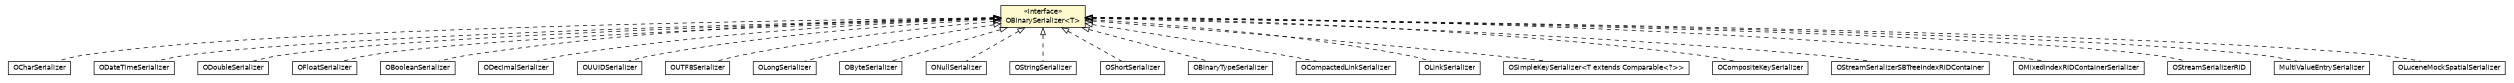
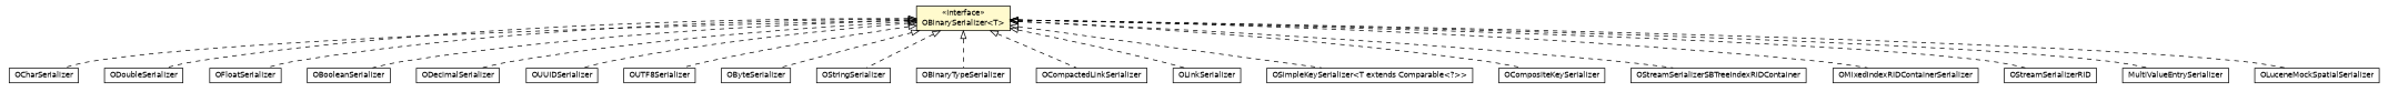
  digraph {
    fontname="DejaVu Sans"
    nodesep=0.25
    ranksep=0.5
    node [fontcolor=black fontname="DejaVu Sans" fontsize=10.0 shape=plaintext]
    edge [arrowtail=empty dir=back fontname="DejaVu Sans" fontsize=10 headport=p labelfontname=Helvetica labelfontsize=10 style=dashed tailport=p]
    n1 [label=<<table title="com.orientechnologies.common.serialization.types.OCharSerializer" border="0" cellborder="1" cellspacing="0" cellpadding="2" port="p" href="./OCharSerializer.html"> 		<tr><td><table border="0" cellspacing="0" cellpadding="1"> <tr><td align="center" balign="center"> OCharSerializer </td></tr> 		</table></td></tr> 		</table>>]
-   n2 [label=<<table title="com.orientechnologies.common.serialization.types.ODateTimeSerializer" border="0" cellborder="1" cellspacing="0" cellpadding="2" port="p" href="./ODateTimeSerializer.html"> 		<tr><td><table border="0" cellspacing="0" cellpadding="1"> <tr><td align="center" balign="center"> ODateTimeSerializer </td></tr> 		</table></td></tr> 		</table>>]
    n3 [label=<<table title="com.orientechnologies.common.serialization.types.ODoubleSerializer" border="0" cellborder="1" cellspacing="0" cellpadding="2" port="p" href="./ODoubleSerializer.html"> 		<tr><td><table border="0" cellspacing="0" cellpadding="1"> <tr><td align="center" balign="center"> ODoubleSerializer </td></tr> 		</table></td></tr> 		</table>>]
    n4 [label=<<table title="com.orientechnologies.common.serialization.types.OFloatSerializer" border="0" cellborder="1" cellspacing="0" cellpadding="2" port="p" href="./OFloatSerializer.html"> 		<tr><td><table border="0" cellspacing="0" cellpadding="1"> <tr><td align="center" balign="center"> OFloatSerializer </td></tr> 		</table></td></tr> 		</table>>]
    n5 [label=<<table title="com.orientechnologies.common.serialization.types.OBooleanSerializer" border="0" cellborder="1" cellspacing="0" cellpadding="2" port="p" href="./OBooleanSerializer.html"> 		<tr><td><table border="0" cellspacing="0" cellpadding="1"> <tr><td align="center" balign="center"> OBooleanSerializer </td></tr> 		</table></td></tr> 		</table>>]
    n6 [label=<<table title="com.orientechnologies.common.serialization.types.ODecimalSerializer" border="0" cellborder="1" cellspacing="0" cellpadding="2" port="p" href="./ODecimalSerializer.html"> 		<tr><td><table border="0" cellspacing="0" cellpadding="1"> <tr><td align="center" balign="center"> ODecimalSerializer </td></tr> 		</table></td></tr> 		</table>>]
    n7 [label=<<table title="com.orientechnologies.common.serialization.types.OUUIDSerializer" border="0" cellborder="1" cellspacing="0" cellpadding="2" port="p" href="./OUUIDSerializer.html"> 		<tr><td><table border="0" cellspacing="0" cellpadding="1"> <tr><td align="center" balign="center"> OUUIDSerializer </td></tr> 		</table></td></tr> 		</table>>]
    n8 [label=<<table title="com.orientechnologies.common.serialization.types.OUTF8Serializer" border="0" cellborder="1" cellspacing="0" cellpadding="2" port="p" href="./OUTF8Serializer.html"> 		<tr><td><table border="0" cellspacing="0" cellpadding="1"> <tr><td align="center" balign="center"> OUTF8Serializer </td></tr> 		</table></td></tr> 		</table>>]
-   n9 [label=<<table title="com.orientechnologies.common.serialization.types.OLongSerializer" border="0" cellborder="1" cellspacing="0" cellpadding="2" port="p" href="./OLongSerializer.html"> 		<tr><td><table border="0" cellspacing="0" cellpadding="1"> <tr><td align="center" balign="center"> OLongSerializer </td></tr> 		</table></td></tr> 		</table>>]
    n10 [label=<<table title="com.orientechnologies.common.serialization.types.OBinarySerializer" border="0" cellborder="1" cellspacing="0" cellpadding="2" port="p" bgcolor="lemonChiffon" href="./OBinarySerializer.html"> 		<tr><td><table border="0" cellspacing="0" cellpadding="1"> <tr><td align="center" balign="center"> &#171;interface&#187; </td></tr> <tr><td align="center" balign="center"> OBinarySerializer&lt;T&gt; </td></tr> 		</table></td></tr> 		</table>>]
    n11 [label=<<table title="com.orientechnologies.common.serialization.types.OByteSerializer" border="0" cellborder="1" cellspacing="0" cellpadding="2" port="p" href="./OByteSerializer.html"> 		<tr><td><table border="0" cellspacing="0" cellpadding="1"> <tr><td align="center" balign="center"> OByteSerializer </td></tr> 		</table></td></tr> 		</table>>]
-   n12 [label=<<table title="com.orientechnologies.common.serialization.types.ONullSerializer" border="0" cellborder="1" cellspacing="0" cellpadding="2" port="p" href="./ONullSerializer.html"> 		<tr><td><table border="0" cellspacing="0" cellpadding="1"> <tr><td align="center" balign="center"> ONullSerializer </td></tr> 		</table></td></tr> 		</table>>]
    n13 [label=<<table title="com.orientechnologies.common.serialization.types.OStringSerializer" border="0" cellborder="1" cellspacing="0" cellpadding="2" port="p" href="./OStringSerializer.html"> 		<tr><td><table border="0" cellspacing="0" cellpadding="1"> <tr><td align="center" balign="center"> OStringSerializer </td></tr> 		</table></td></tr> 		</table>>]
-   n14 [label=<<table title="com.orientechnologies.common.serialization.types.OShortSerializer" border="0" cellborder="1" cellspacing="0" cellpadding="2" port="p" href="./OShortSerializer.html"> 		<tr><td><table border="0" cellspacing="0" cellpadding="1"> <tr><td align="center" balign="center"> OShortSerializer </td></tr> 		</table></td></tr> 		</table>>]
    n15 [label=<<table title="com.orientechnologies.common.serialization.types.OBinaryTypeSerializer" border="0" cellborder="1" cellspacing="0" cellpadding="2" port="p" href="./OBinaryTypeSerializer.html"> 		<tr><td><table border="0" cellspacing="0" cellpadding="1"> <tr><td align="center" balign="center"> OBinaryTypeSerializer </td></tr> 		</table></td></tr> 		</table>>]
    n16 [label=<<table title="com.orientechnologies.orient.core.serialization.serializer.binary.impl.OCompactedLinkSerializer" border="0" cellborder="1" cellspacing="0" cellpadding="2" port="p" href="../../../orient/core/serialization/serializer/binary/impl/OCompactedLinkSerializer.html"> 		<tr><td><table border="0" cellspacing="0" cellpadding="1"> <tr><td align="center" balign="center"> OCompactedLinkSerializer </td></tr> 		</table></td></tr> 		</table>>]
    n17 [label=<<table title="com.orientechnologies.orient.core.serialization.serializer.binary.impl.OLinkSerializer" border="0" cellborder="1" cellspacing="0" cellpadding="2" port="p" href="../../../orient/core/serialization/serializer/binary/impl/OLinkSerializer.html"> 		<tr><td><table border="0" cellspacing="0" cellpadding="1"> <tr><td align="center" balign="center"> OLinkSerializer </td></tr> 		</table></td></tr> 		</table>>]
    n18 [label=<<table title="com.orientechnologies.orient.core.serialization.serializer.binary.impl.index.OSimpleKeySerializer" border="0" cellborder="1" cellspacing="0" cellpadding="2" port="p" href="../../../orient/core/serialization/serializer/binary/impl/index/OSimpleKeySerializer.html"> 		<tr><td><table border="0" cellspacing="0" cellpadding="1"> <tr><td align="center" balign="center"> OSimpleKeySerializer&lt;T extends Comparable&lt;?&gt;&gt; </td></tr> 		</table></td></tr> 		</table>>]
    n19 [label=<<table title="com.orientechnologies.orient.core.serialization.serializer.binary.impl.index.OCompositeKeySerializer" border="0" cellborder="1" cellspacing="0" cellpadding="2" port="p" href="../../../orient/core/serialization/serializer/binary/impl/index/OCompositeKeySerializer.html"> 		<tr><td><table border="0" cellspacing="0" cellpadding="1"> <tr><td align="center" balign="center"> OCompositeKeySerializer </td></tr> 		</table></td></tr> 		</table>>]
    n20 [label=<<table title="com.orientechnologies.orient.core.serialization.serializer.stream.OStreamSerializerSBTreeIndexRIDContainer" border="0" cellborder="1" cellspacing="0" cellpadding="2" port="p" href="../../../orient/core/serialization/serializer/stream/OStreamSerializerSBTreeIndexRIDContainer.html"> 		<tr><td><table border="0" cellspacing="0" cellpadding="1"> <tr><td align="center" balign="center"> OStreamSerializerSBTreeIndexRIDContainer </td></tr> 		</table></td></tr> 		</table>>]
    n21 [label=<<table title="com.orientechnologies.orient.core.serialization.serializer.stream.OMixedIndexRIDContainerSerializer" border="0" cellborder="1" cellspacing="0" cellpadding="2" port="p" href="../../../orient/core/serialization/serializer/stream/OMixedIndexRIDContainerSerializer.html"> 		<tr><td><table border="0" cellspacing="0" cellpadding="1"> <tr><td align="center" balign="center"> OMixedIndexRIDContainerSerializer </td></tr> 		</table></td></tr> 		</table>>]
    n22 [label=<<table title="com.orientechnologies.orient.core.serialization.serializer.stream.OStreamSerializerRID" border="0" cellborder="1" cellspacing="0" cellpadding="2" port="p" href="../../../orient/core/serialization/serializer/stream/OStreamSerializerRID.html"> 		<tr><td><table border="0" cellspacing="0" cellpadding="1"> <tr><td align="center" balign="center"> OStreamSerializerRID </td></tr> 		</table></td></tr> 		</table>>]
    n23 [label=<<table title="com.orientechnologies.orient.core.storage.index.sbtree.multivalue.v2.MultiValueEntrySerializer" border="0" cellborder="1" cellspacing="0" cellpadding="2" port="p" href="../../../orient/core/storage/index/sbtree/multivalue/v2/MultiValueEntrySerializer.html"> 		<tr><td><table border="0" cellspacing="0" cellpadding="1"> <tr><td align="center" balign="center"> MultiValueEntrySerializer </td></tr> 		</table></td></tr> 		</table>>]
    n24 [label=<<table title="com.orientechnologies.spatial.OLuceneMockSpatialSerializer" border="0" cellborder="1" cellspacing="0" cellpadding="2" port="p" href="../../../spatial/OLuceneMockSpatialSerializer.html"> 		<tr><td><table border="0" cellspacing="0" cellpadding="1"> <tr><td align="center" balign="center"> OLuceneMockSpatialSerializer </td></tr> 		</table></td></tr> 		</table>>]
    n10 -> n1
-   n10 -> n2
    n10 -> n3
    n10 -> n4
    n10 -> n5
    n10 -> n6
    n10 -> n7
    n10 -> n8
-   n10 -> n9
    n10 -> n11
-   n10 -> n12
    n10 -> n13
-   n10 -> n14
    n10 -> n15
    n10 -> n16
    n10 -> n17
    n10 -> n18
    n10 -> n19
    n10 -> n20
    n10 -> n21
    n10 -> n22
    n10 -> n23
    n10 -> n24
  }
